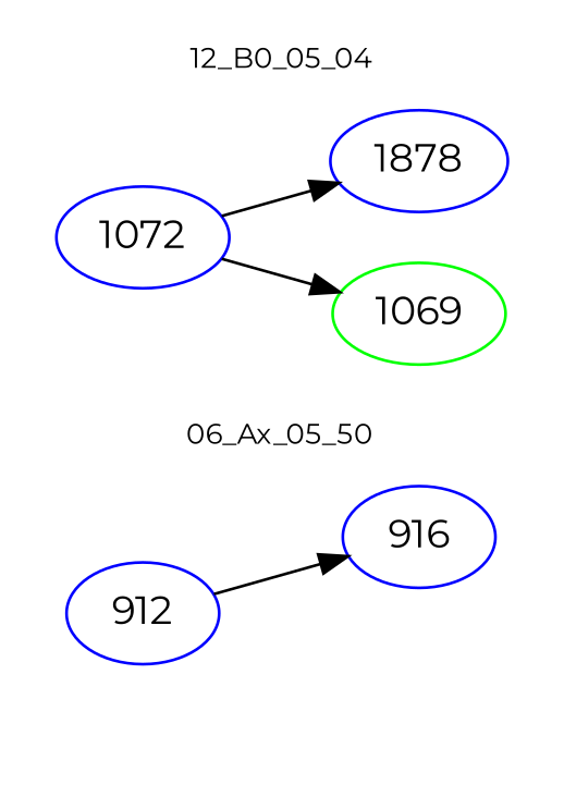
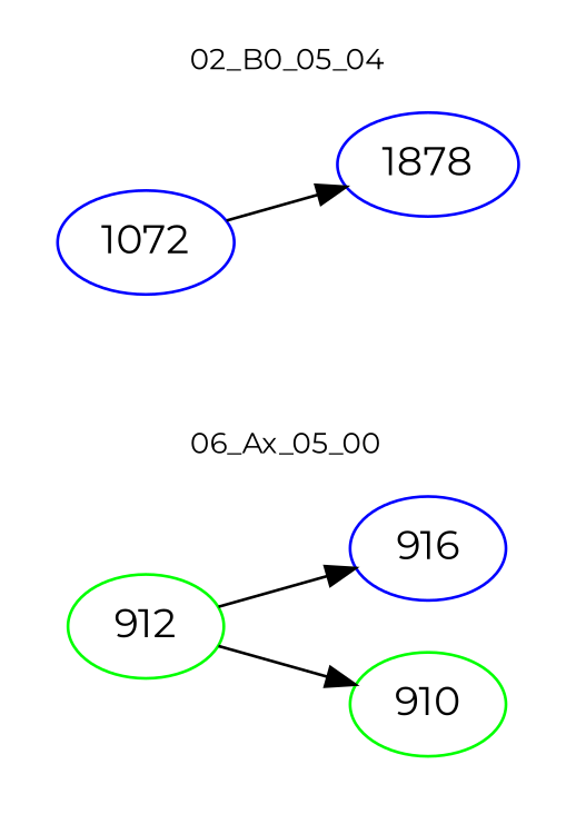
  digraph {
    fontname=Montserrat
    rankdir=LR
    node [color=blue fontname=Montserrat]
    edge [color=black fontname=Montserrat]
-   n1 [label=912]
+   n1 [color=green label=912]
+   n2 [color=green label=910]
    n3 [label=916]
    n4 [label=1072]
-   n5 [color=green label=1069]
    n6 [label=1878]
    subgraph cluster_1 {
      color=white
      fontsize=10
-     label="06_Ax_05_50"
+     label="06_Ax_05_00"
      n1
+     n2
      n3
    }
    subgraph cluster_2 {
      color=white
      fontsize=10
-     label="12_B0_05_04"
+     label="02_B0_05_04"
      n4
-     n5
      n6
    }
+   n1 -> n2
    n1 -> n3
-   n4 -> n5
    n4 -> n6
  }
